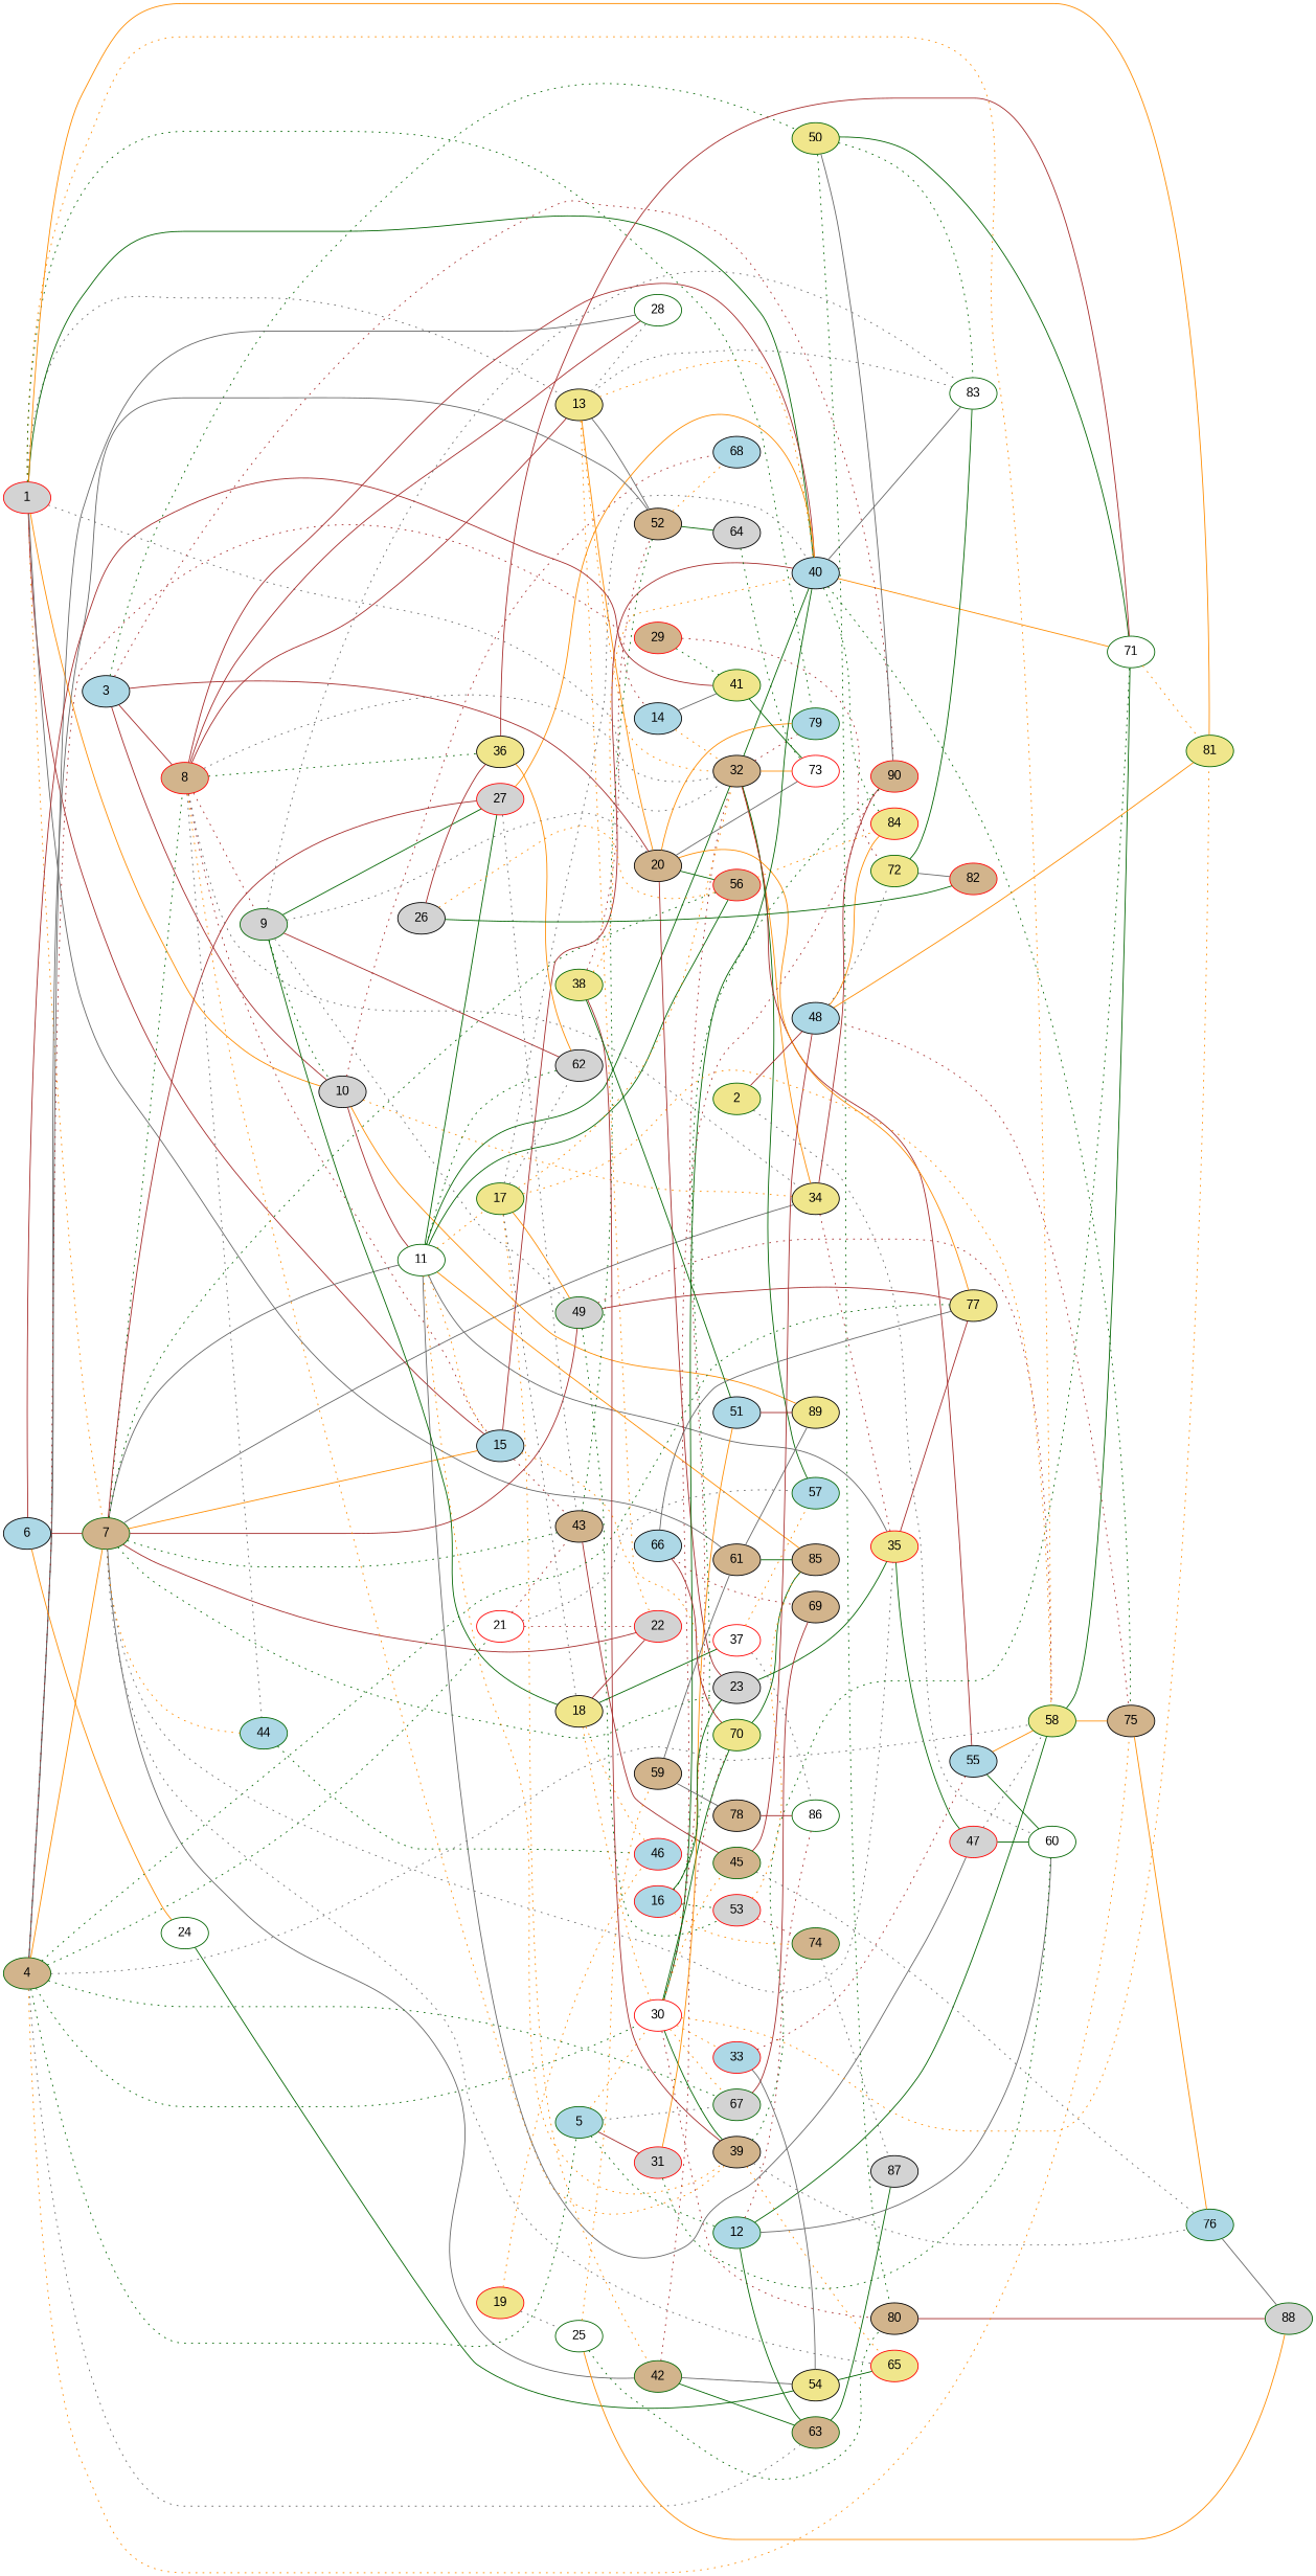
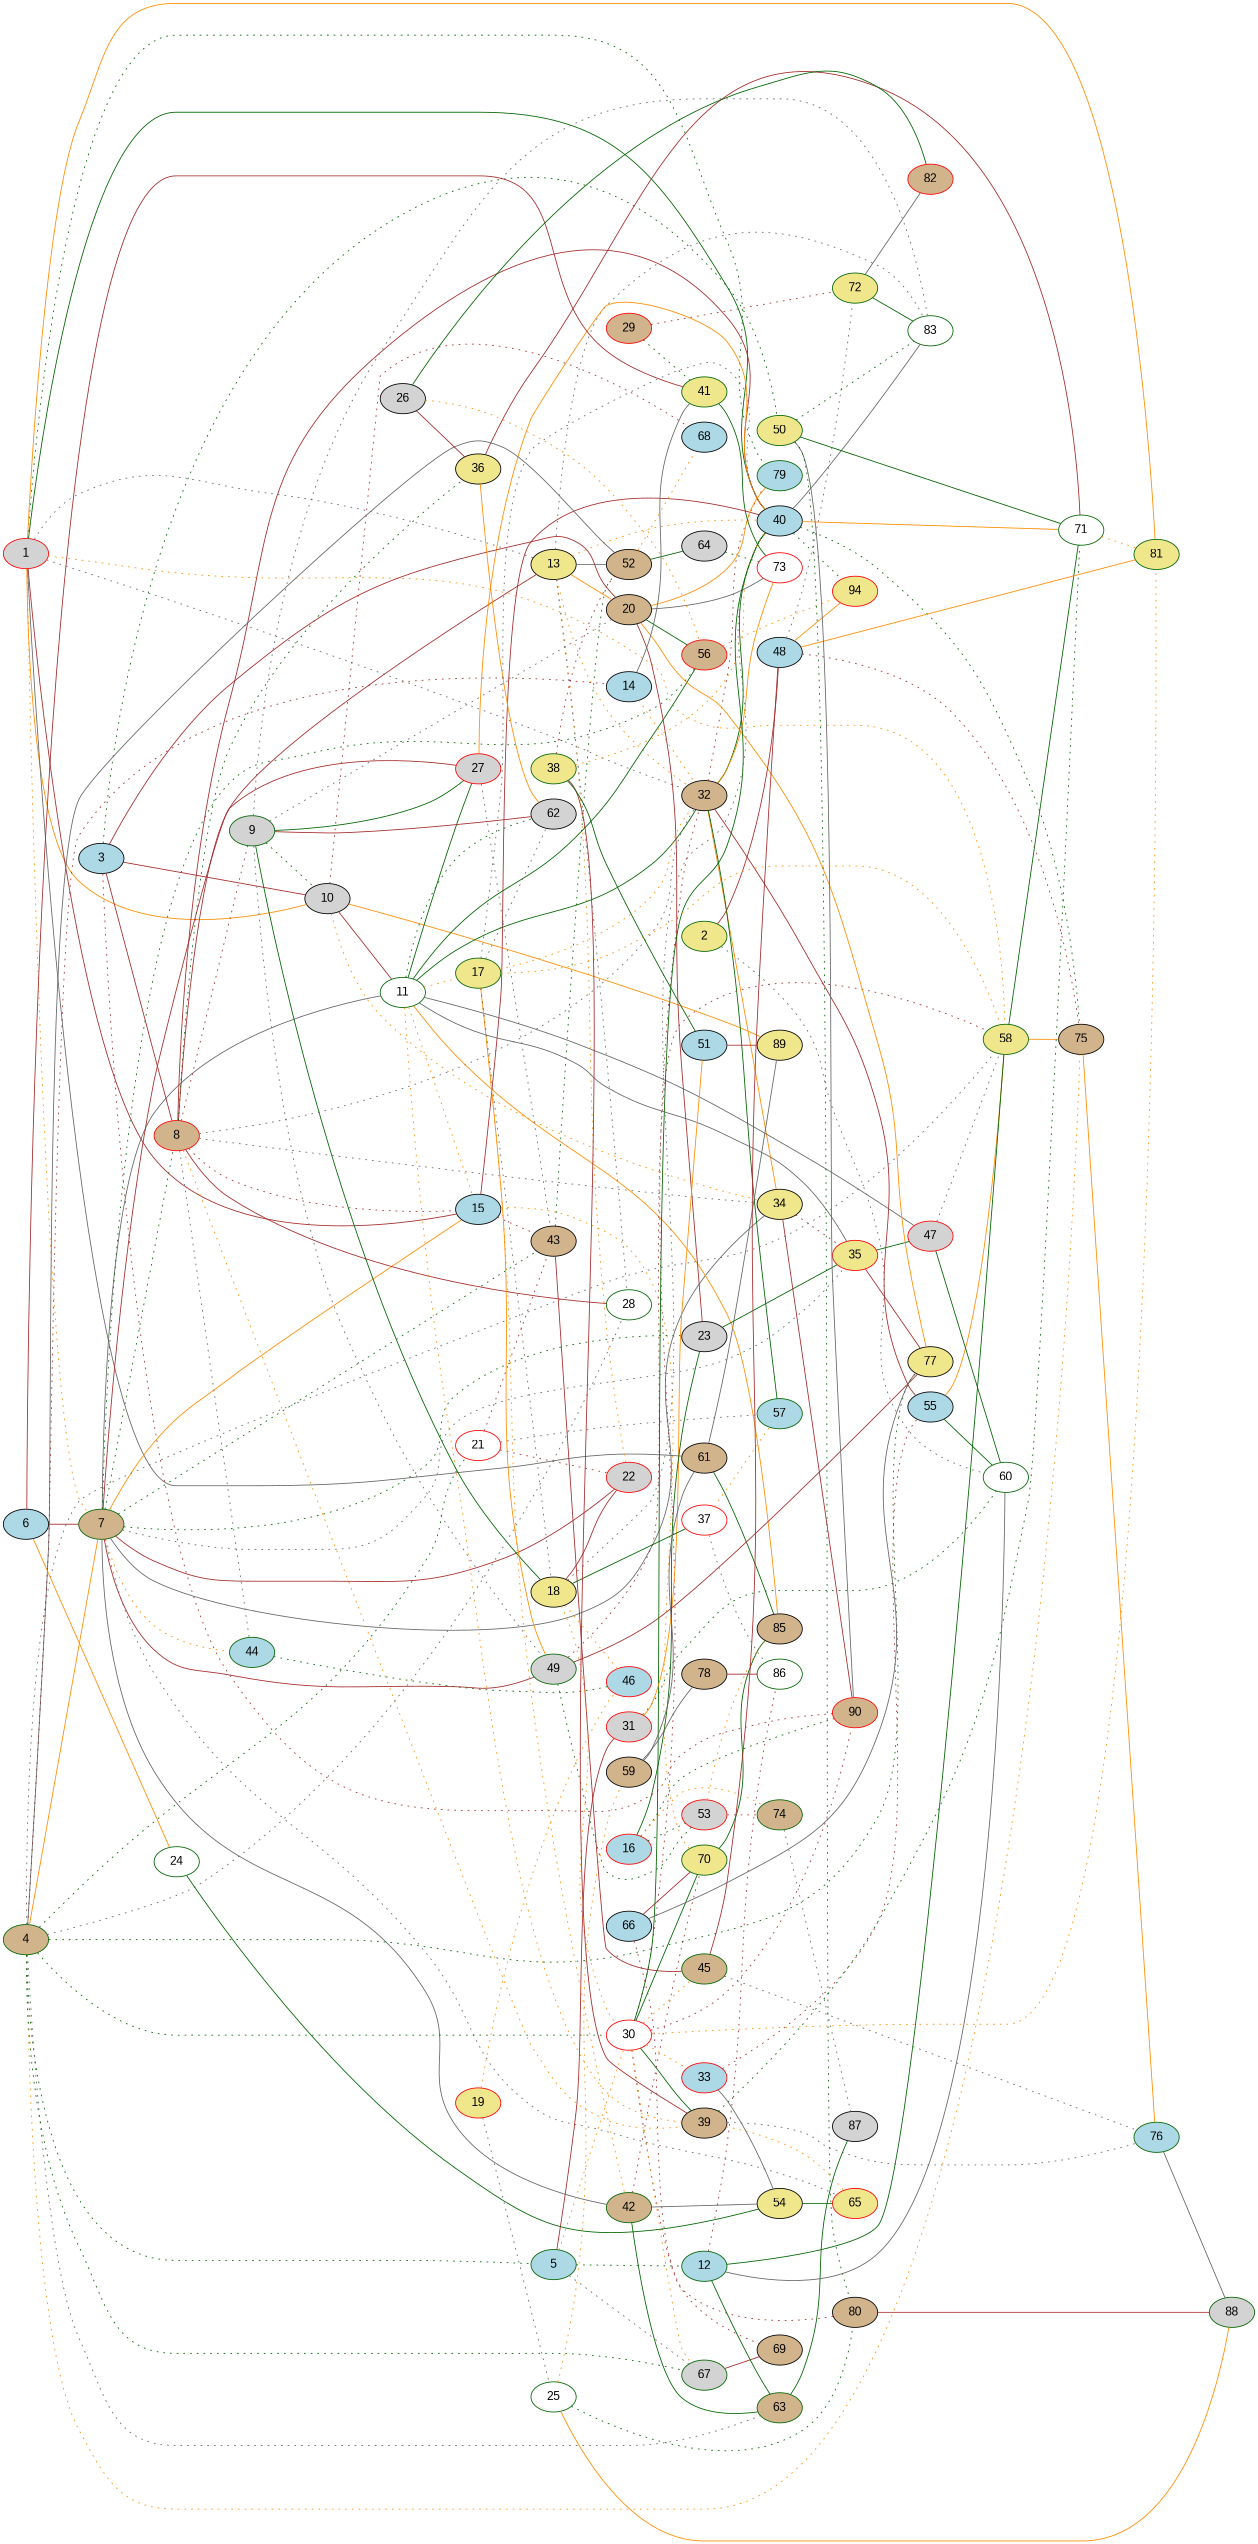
  graph {
    fontname="Liberation Sans"
    rankdir=LR
    node [color=black fillcolor=tan fontname="Liberation Sans" style=filled]
    edge [color=darkgreen fontname="Liberation Sans" style=dotted weight=1.0]
    1 [color=red fillcolor=lightgrey]
    7 [color=darkgreen]
    10 [fillcolor=lightgrey]
    13 [fillcolor=khaki]
    15 [fillcolor=lightblue]
    32
    40 [fillcolor=lightblue]
    58 [color=darkgreen fillcolor=khaki]
    61
    79 [color=darkgreen fillcolor=lightblue]
    81 [color=darkgreen fillcolor=khaki]
    8 [color=red]
    11 [color=darkgreen fillcolor=white]
    22 [color=red fillcolor=lightgrey]
    23 [fillcolor=lightgrey]
    27 [color=red fillcolor=lightgrey]
    34 [fillcolor=khaki]
    35 [color=red fillcolor=khaki]
    42 [color=darkgreen]
    43
    44 [color=darkgreen fillcolor=lightblue]
    49 [color=darkgreen fillcolor=lightgrey]
    56 [color=red]
    65 [color=red fillcolor=khaki]
    68 [fillcolor=lightblue]
    89 [fillcolor=khaki]
    20
    28 [color=darkgreen fillcolor=white]
    52
    83 [color=darkgreen fillcolor=white]
    70 [color=darkgreen fillcolor=khaki]
    73 [color=red fillcolor=white]
    57 [color=darkgreen fillcolor=lightblue]
    55 [fillcolor=lightblue]
    75
    71 [color=darkgreen fillcolor=white]
-   84 [color=red fillcolor=khaki]
+   84 [color=red fillcolor=khaki label=94]
    85
    2 [color=darkgreen fillcolor=khaki]
    48 [fillcolor=lightblue]
    60 [color=darkgreen fillcolor=white]
    72 [color=darkgreen fillcolor=khaki]
    3 [fillcolor=lightblue]
    50 [color=darkgreen fillcolor=khaki]
    90 [color=red]
    9 [color=darkgreen fillcolor=lightgrey]
    36 [fillcolor=khaki]
    39
    77 [fillcolor=khaki]
    80
    4 [color=darkgreen]
    5 [color=darkgreen fillcolor=lightblue]
    14 [fillcolor=lightblue]
    21 [color=red fillcolor=white]
    30 [color=red fillcolor=white]
    63 [color=darkgreen]
    67 [color=darkgreen fillcolor=lightgrey]
    12 [color=darkgreen fillcolor=lightblue]
    31 [color=red fillcolor=lightgrey]
    41 [color=darkgreen fillcolor=khaki]
    33 [color=red fillcolor=lightblue]
    45 [color=darkgreen]
    64 [fillcolor=lightgrey]
    87 [fillcolor=lightgrey]
    69
    76 [color=darkgreen fillcolor=lightblue]
    86 [color=darkgreen fillcolor=white]
    51 [fillcolor=lightblue]
    6 [fillcolor=lightblue]
    24 [color=darkgreen fillcolor=white]
    54 [fillcolor=khaki]
    62 [fillcolor=lightgrey]
    17 [color=darkgreen fillcolor=khaki]
    47 [color=red fillcolor=lightgrey]
    46 [color=red fillcolor=lightblue]
    53 [color=red fillcolor=lightgrey]
    18 [fillcolor=khaki]
    37 [color=red fillcolor=white]
    16 [color=red fillcolor=lightblue]
    74 [color=darkgreen]
    19 [color=red fillcolor=khaki]
    25 [color=darkgreen fillcolor=white]
    59
    88 [color=darkgreen fillcolor=lightgrey]
    78
    26 [fillcolor=lightgrey]
    82 [color=red]
    29 [color=red]
    38 [color=darkgreen fillcolor=khaki]
    66 [fillcolor=lightblue]
    1 -- 7 [color=darkorange weight=2.0]
    1 -- 10 [color=darkorange style=solid]
    1 -- 13 [color=gray40]
    1 -- 15 [color=brown style=solid]
    1 -- 32 [color=gray40]
    1 -- 40 [style=solid]
    1 -- 58 [color=darkorange]
    1 -- 61 [color=gray40 style=solid]
    1 -- 79
    1 -- 81 [color=darkorange style=solid]
    7 -- 15 [color=darkorange style=solid]
    7 -- 8
    7 -- 11 [color=gray40 style=solid]
    7 -- 22 [color=brown style=solid]
    7 -- 23
    7 -- 27 [color=brown style=solid]
    7 -- 34 [color=gray40 style=solid]
    7 -- 35 [color=gray40]
    7 -- 42 [color=gray40 style=solid]
    7 -- 43
    7 -- 44 [color=darkorange]
    7 -- 49 [color=brown style=solid]
    7 -- 56
    7 -- 65 [color=gray40]
    10 -- 11 [color=brown style=solid]
    10 -- 34 [color=darkorange]
    10 -- 68 [color=brown]
    10 -- 89 [color=darkorange style=solid]
    13 -- 32 [color=darkorange weight=2.0]
    13 -- 40 [color=darkorange]
    13 -- 22 [color=darkorange]
    13 -- 20 [color=darkorange style=solid]
    13 -- 28 [color=gray40]
    13 -- 52 [color=gray40 style=solid weight=2.0]
    13 -- 83 [color=gray40]
    15 -- 40 [color=brown style=solid weight=2.0]
    15 -- 43 [color=brown]
    15 -- 70 [color=darkorange]
    32 -- 40 [style=solid weight=2.0]
    32 -- 79 [color=brown]
    32 -- 34 [color=darkorange style=solid]
    32 -- 73 [color=darkorange style=solid]
    32 -- 57 [style=solid]
    32 -- 55 [color=brown style=solid]
    40 -- 83 [color=gray40 style=solid weight=2.0]
    40 -- 75
    40 -- 71 [color=darkorange style=solid]
    40 -- 84
    58 -- 75 [color=darkorange style=solid]
    58 -- 71 [style=solid]
    61 -- 89 [color=gray40 style=solid]
    61 -- 85 [style=solid]
    8 -- 13 [color=brown style=solid]
    8 -- 15 [color=brown]
    8 -- 32 [color=gray40 weight=2.0]
    8 -- 40 [color=brown style=solid]
    8 -- 34 [color=gray40]
    8 -- 44 [color=gray40]
    8 -- 28 [color=brown style=solid]
    8 -- 9 [color=brown]
    8 -- 36
    8 -- 39 [color=darkorange]
    11 -- 15 [color=darkorange]
    11 -- 32 [style=solid]
    11 -- 27 [style=solid]
    11 -- 35 [color=gray40 style=solid]
    11 -- 56 [style=solid]
    11 -- 85 [color=darkorange style=solid]
    11 -- 39 [color=darkorange]
    11 -- 62
    11 -- 17 [color=darkorange]
    11 -- 47 [color=gray40 style=solid]
    23 -- 35 [style=solid]
    27 -- 40 [color=darkorange style=solid]
    27 -- 43 [color=gray40]
    34 -- 35 [color=brown]
    34 -- 90 [color=brown style=solid]
    35 -- 77 [color=brown style=solid]
    35 -- 47 [style=solid]
    42 -- 70 [color=brown]
    42 -- 63 [style=solid]
    42 -- 54 [color=gray40 style=solid]
    43 -- 52
    43 -- 45 [color=brown style=solid]
    44 -- 46
    49 -- 58 [color=brown]
    49 -- 77 [color=brown style=solid]
    49 -- 53
    56 -- 84 [color=darkorange]
    20 -- 79 [color=darkorange style=solid]
    20 -- 23 [color=brown style=solid weight=2.0]
    20 -- 56 [style=solid]
    20 -- 73 [color=gray40 style=solid]
    20 -- 77 [color=darkorange style=solid]
    52 -- 68 [color=darkorange]
    52 -- 64 [style=solid]
    70 -- 85 [style=solid]
    55 -- 58 [color=darkorange style=solid]
    55 -- 60 [style=solid]
    75 -- 76 [color=darkorange style=solid]
    71 -- 81 [color=darkorange]
    2 -- 48 [color=brown style=solid]
    2 -- 60 [color=gray40]
    48 -- 81 [color=darkorange style=solid]
    48 -- 75 [color=brown]
    48 -- 84 [color=darkorange style=solid]
    48 -- 72 [color=gray40]
    72 -- 83 [style=solid]
    72 -- 82 [color=gray40 style=solid]
    3 -- 10 [color=brown style=solid weight=2.0]
    3 -- 8 [color=brown style=solid]
    3 -- 20 [color=brown style=solid]
    3 -- 50
    3 -- 90 [color=brown]
    50 -- 83
    50 -- 71 [style=solid]
    50 -- 90 [color=gray40 style=solid]
    50 -- 80
    9 -- 10
    9 -- 27 [style=solid]
    9 -- 49 [color=gray40]
    9 -- 20 [color=gray40]
    9 -- 83 [color=gray40]
    9 -- 62 [color=brown style=solid]
    9 -- 18 [style=solid]
    36 -- 71 [color=brown style=solid]
    36 -- 62 [color=darkorange style=solid]
    39 -- 65 [color=darkorange]
    39 -- 71
    39 -- 76 [color=gray40]
    80 -- 88 [color=brown style=solid]
    4 -- 7 [color=darkorange style=solid]
    4 -- 58 [color=gray40]
-   4 -- 28 [color=gray40 style=solid]
+   4 -- 28 [color=gray40]
    4 -- 52 [color=gray40 style=solid]
    4 -- 75 [color=darkorange]
    4 -- 77
    4 -- 5
    4 -- 14 [color=brown]
    4 -- 21
    4 -- 30 [weight=2.0]
    4 -- 63 [color=gray40]
    4 -- 67
    5 -- 30 [color=darkorange]
    5 -- 67 [color=gray40]
    5 -- 12
    5 -- 31 [color=brown style=solid]
    14 -- 32 [color=darkorange]
    14 -- 41 [color=gray40 style=solid]
    21 -- 22 [color=brown]
    21 -- 43 [color=brown]
    21 -- 57 [color=gray40]
    30 -- 32 [color=brown]
    30 -- 40 [style=solid]
    30 -- 81 [color=darkorange]
    30 -- 70 [style=solid]
    30 -- 90 [color=brown]
    30 -- 39 [style=solid]
    30 -- 80 [color=brown]
    30 -- 67 [color=darkorange]
    30 -- 33 [color=darkorange]
    30 -- 45 [color=darkorange]
    63 -- 87 [style=solid]
    67 -- 69 [color=brown style=solid]
    12 -- 58 [style=solid]
    12 -- 60 [color=gray40 style=solid]
    12 -- 63 [style=solid]
    12 -- 86 [color=brown]
    31 -- 60
    31 -- 51 [color=darkorange style=solid]
    41 -- 73 [style=solid]
    33 -- 55 [color=brown]
    33 -- 54 [color=gray40 style=solid]
    45 -- 48 [color=brown style=solid]
    45 -- 76 [color=gray40]
    64 -- 73
    76 -- 88 [color=gray40 style=solid]
    51 -- 89 [color=brown style=solid]
    6 -- 7 [color=brown style=solid]
    6 -- 41 [color=brown style=solid]
    6 -- 24 [color=darkorange style=solid]
    24 -- 54 [style=solid]
    54 -- 65 [style=solid]
    17 -- 32 [color=darkorange]
    17 -- 40 [color=gray40]
    17 -- 58 [color=darkorange]
    17 -- 42 [color=darkorange]
    17 -- 49 [color=darkorange style=solid]
    17 -- 62 [color=gray40]
    17 -- 18 [color=gray40]
    47 -- 58 [color=gray40]
    47 -- 60 [style=solid]
    53 -- 85 [color=darkorange]
    53 -- 74 [color=brown]
+   18 -- 40 [color=gray40]
    18 -- 22 [color=brown style=solid]
    18 -- 30 [color=darkorange]
    18 -- 46 [color=darkorange]
    18 -- 37 [style=solid]
    37 -- 57 [color=darkorange]
    37 -- 86 [color=gray40]
    16 -- 23 [style=solid]
    16 -- 90
    16 -- 53
    16 -- 74 [color=darkorange]
    74 -- 87 [color=gray40]
    19 -- 46 [color=darkorange]
    19 -- 25 [color=gray40]
    25 -- 80
    25 -- 59 [color=darkorange]
    25 -- 88 [color=darkorange style=solid]
    59 -- 61 [color=gray40 style=solid]
    59 -- 78 [color=gray40 style=solid]
    78 -- 86 [color=brown style=solid]
    26 -- 56 [color=darkorange]
    26 -- 36 [color=brown style=solid]
    26 -- 82 [style=solid]
    29 -- 72 [color=brown]
    29 -- 41
    38 -- 40 [color=darkorange]
    38 -- 52 [color=brown]
    38 -- 39 [color=brown style=solid]
    38 -- 51 [style=solid]
    66 -- 70 [color=brown style=solid]
    66 -- 77 [color=gray40 style=solid]
    66 -- 69 [color=brown]
  }
